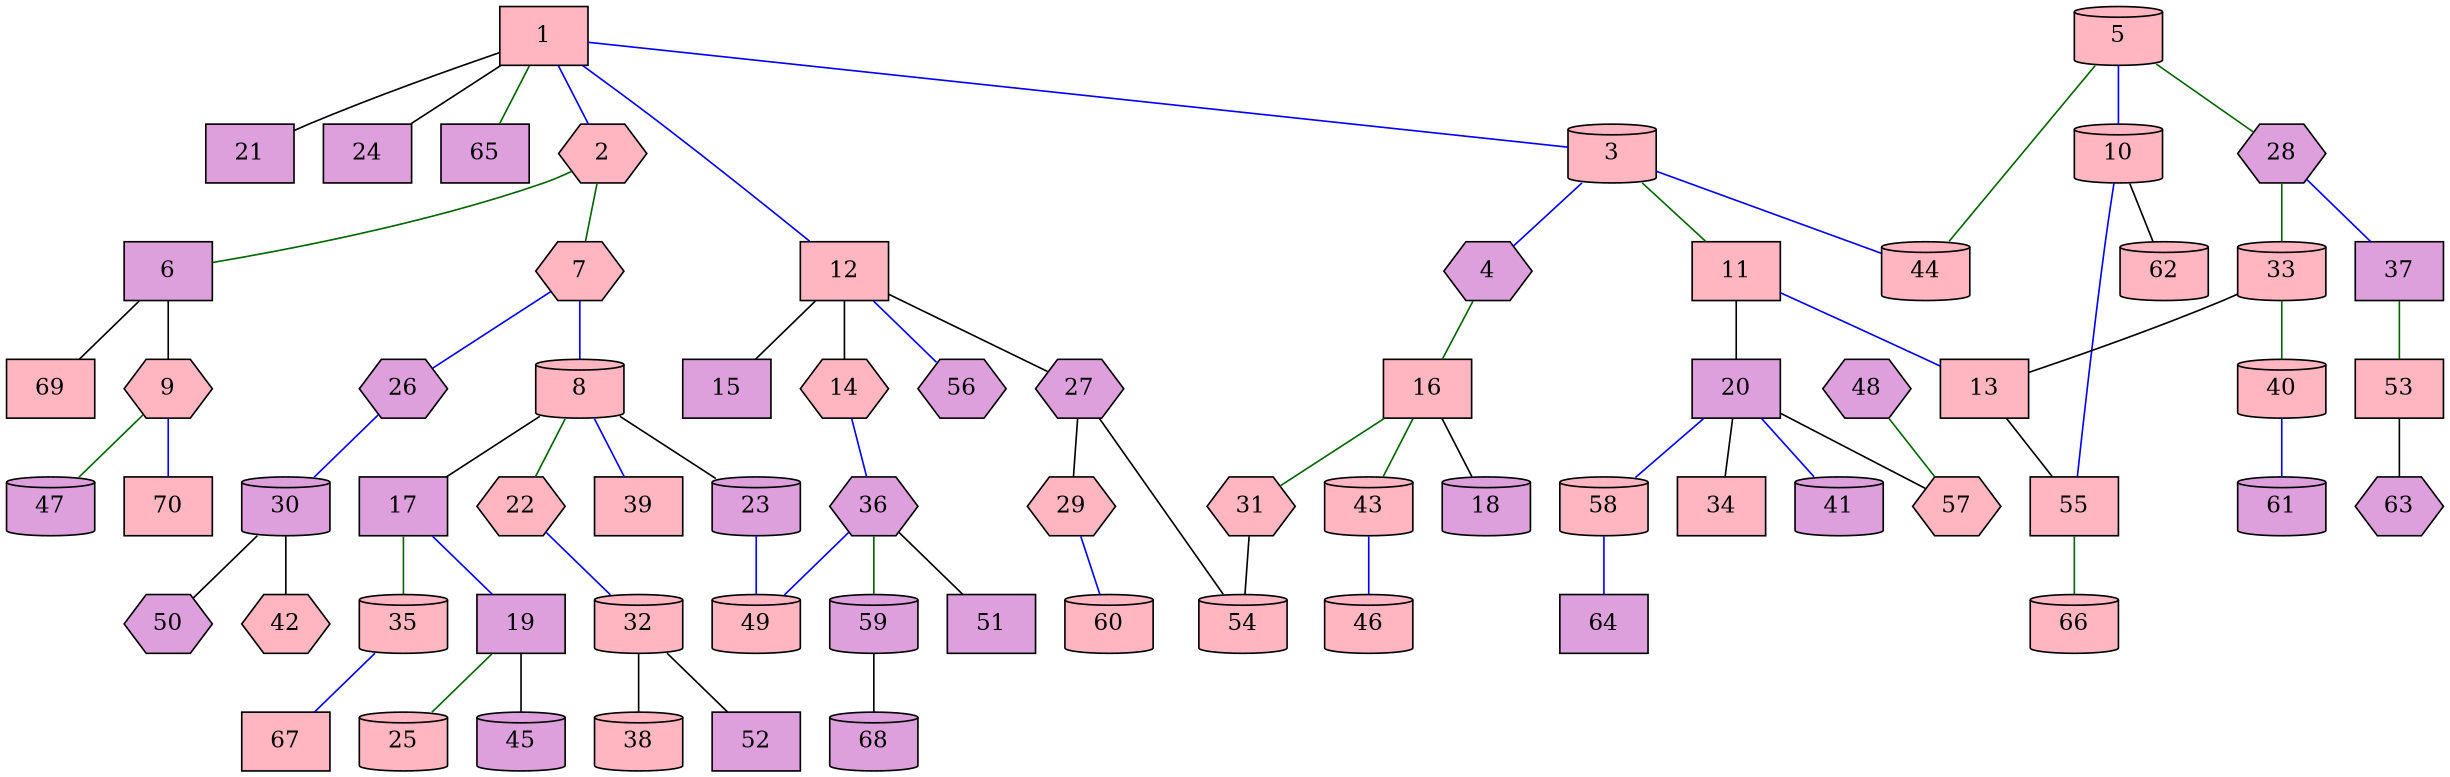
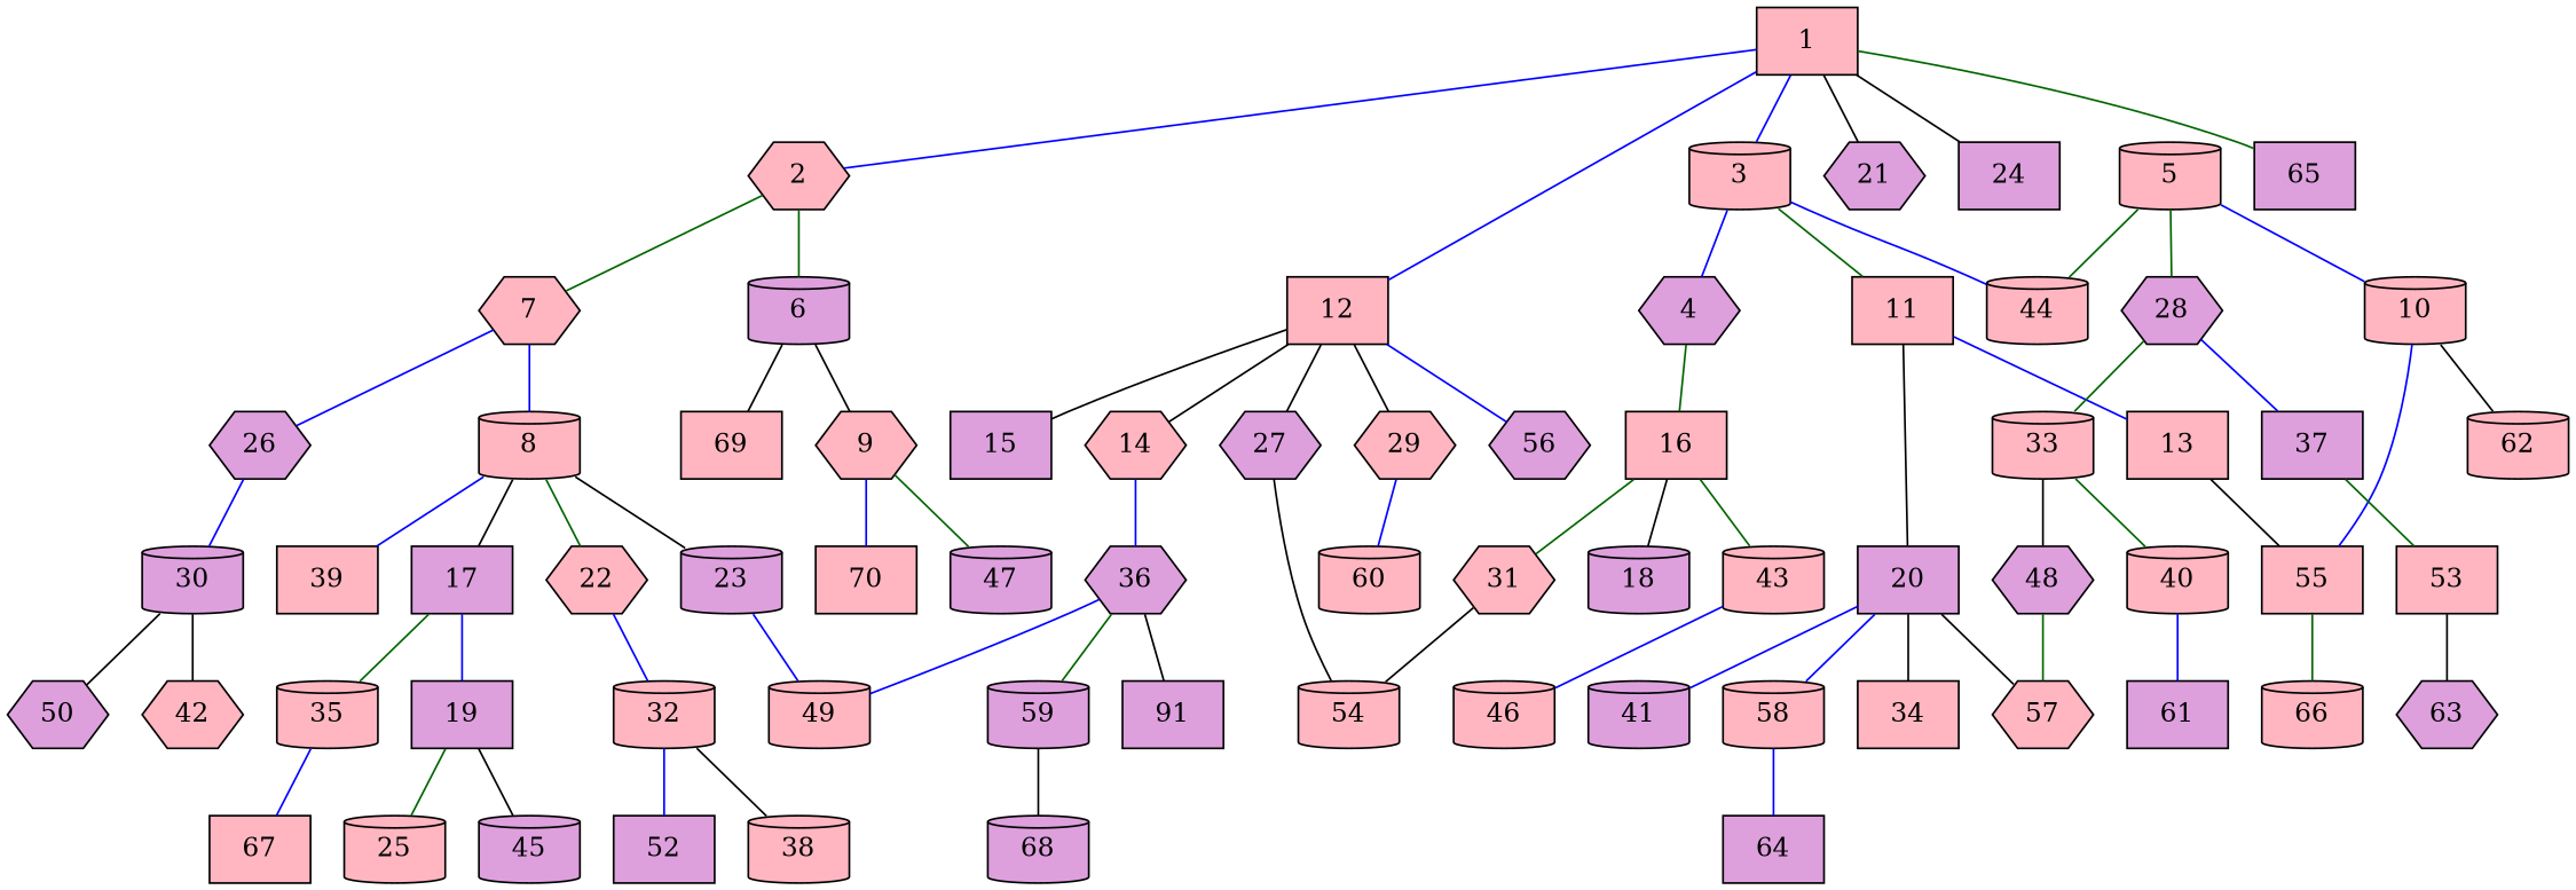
  graph {
    node [fillcolor=lightpink shape=cylinder style=filled]
    edge [color=blue]
    1 [shape=box]
    2 [shape=hexagon]
    3
    12 [shape=box]
-   21 [fillcolor=plum shape=box]
+   21 [fillcolor=plum shape=hexagon]
    24 [fillcolor=plum shape=box]
    65 [fillcolor=plum shape=box]
-   6 [fillcolor=plum shape=box]
+   6 [fillcolor=plum]
    7 [shape=hexagon]
    4 [fillcolor=plum shape=hexagon]
    11 [shape=box]
    44
    14 [shape=hexagon]
    15 [fillcolor=plum shape=box]
    27 [fillcolor=plum shape=hexagon]
    29 [shape=hexagon]
    56 [fillcolor=plum shape=hexagon]
    9 [shape=hexagon]
    69 [shape=box]
    8
    26 [fillcolor=plum shape=hexagon]
    16 [shape=box]
    5
    10
    28 [fillcolor=plum shape=hexagon]
    13 [shape=box]
    20 [fillcolor=plum shape=box]
    36 [fillcolor=plum shape=hexagon]
    54
    60
    47 [fillcolor=plum]
    70 [shape=box]
    17 [fillcolor=plum shape=box]
    22 [shape=hexagon]
    23 [fillcolor=plum]
    39 [shape=box]
    30 [fillcolor=plum]
    18 [fillcolor=plum]
    31 [shape=hexagon]
    43
    55 [shape=box]
    62
    33
    37 [fillcolor=plum shape=box]
    34 [shape=box]
    41 [fillcolor=plum]
    57 [shape=hexagon]
    58
    46
    66
    40
    48 [fillcolor=plum shape=hexagon]
    53 [shape=box]
    19 [fillcolor=plum shape=box]
    35
    32
    49
    42 [shape=hexagon]
    50 [fillcolor=plum shape=hexagon]
    25
    45 [fillcolor=plum]
    67 [shape=box]
    38
    52 [fillcolor=plum shape=box]
    64 [fillcolor=plum shape=box]
-   51 [fillcolor=plum shape=box]
+   51 [fillcolor=plum shape=box label=91]
    59 [fillcolor=plum]
    68 [fillcolor=plum]
-   61 [fillcolor=plum]
+   61 [fillcolor=plum shape=box]
    63 [fillcolor=plum shape=hexagon]
    1 -- 2
    1 -- 3
    1 -- 12
    1 -- 21 [color=black]
    1 -- 24 [color=black]
    1 -- 65 [color=darkgreen]
    2 -- 6 [color=darkgreen]
    2 -- 7 [color=darkgreen]
    3 -- 4
    3 -- 11 [color=darkgreen]
    3 -- 44
    12 -- 14 [color=black]
    12 -- 15 [color=black]
    12 -- 27 [color=black]
-   27 -- 29 [color=black]
+   12 -- 29 [color=black]
    12 -- 56
    6 -- 9 [color=black]
    6 -- 69 [color=black]
    7 -- 8
    7 -- 26
    4 -- 16 [color=darkgreen]
    11 -- 13
    11 -- 20 [color=black]
    14 -- 36
    27 -- 54 [color=black]
    29 -- 60
    9 -- 47 [color=darkgreen]
    9 -- 70
    8 -- 17 [color=black]
    8 -- 22 [color=darkgreen]
    8 -- 23 [color=black]
    8 -- 39
    26 -- 30
    16 -- 18 [color=black]
    16 -- 31 [color=darkgreen]
    16 -- 43 [color=darkgreen]
    5 -- 44 [color=darkgreen]
    5 -- 10
    5 -- 28 [color=darkgreen]
    10 -- 55
    10 -- 62 [color=black]
    28 -- 33 [color=darkgreen]
    28 -- 37
    13 -- 55 [color=black]
    20 -- 34 [color=black]
    20 -- 41
    20 -- 57 [color=black]
    20 -- 58
    36 -- 49
    36 -- 51 [color=black]
    36 -- 59 [color=darkgreen]
    17 -- 19
    17 -- 35 [color=darkgreen]
    22 -- 32
    23 -- 49
    30 -- 42 [color=black]
    30 -- 50 [color=black]
    31 -- 54 [color=black]
    43 -- 46
    55 -- 66 [color=darkgreen]
    33 -- 40 [color=darkgreen]
-   33 -- 13 [color=black]
+   33 -- 48 [color=black]
    37 -- 53 [color=darkgreen]
    58 -- 64
    40 -- 61
    48 -- 57 [color=darkgreen]
    53 -- 63 [color=black]
    19 -- 25 [color=darkgreen]
    19 -- 45 [color=black]
    35 -- 67
    32 -- 38 [color=black]
-   32 -- 52 [color=black]
+   32 -- 52
    59 -- 68 [color=black]
  }
